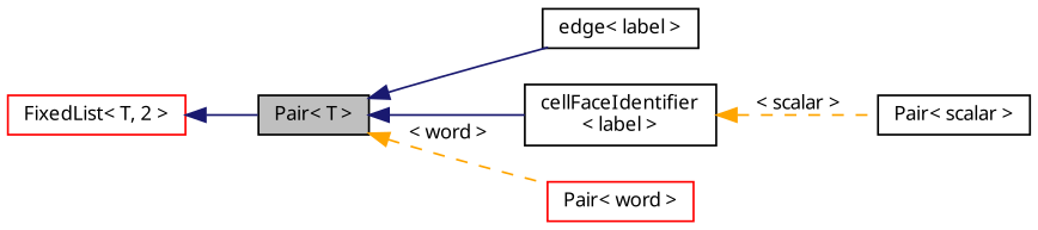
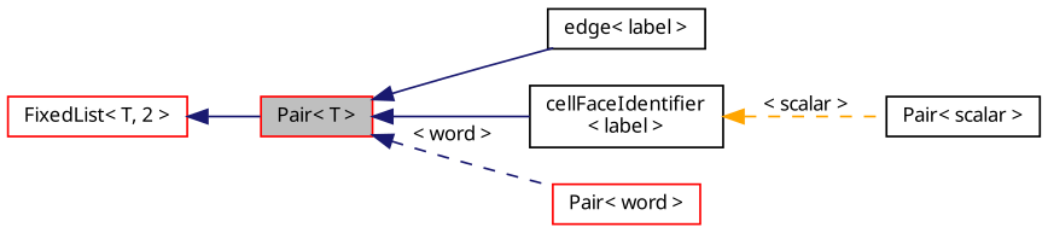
  digraph {
    fontname="Noto Sans"
    rankdir=LR
    node [color=black fontname="Noto Sans" fontsize=10 shape=record]
    edge [color=midnightblue dir=back fontname="Noto Sans" fontsize=10 labelfontname=Helvetica labelfontsize=10 style=solid]
-   n1 [fillcolor=grey75 fontcolor=black height=0.2 label="Pair\< T \>" style=filled width=0.4]
+   n1 [color=red fillcolor=grey75 fontcolor=black height=0.2 label="Pair\< T \>" style=filled width=0.4]
    n2 [height=0.2 label="edge\< label \>" width=0.4]
    n3 [height=0.2 label="cellFaceIdentifier\l\< label \>" width=0.4]
    n4 [color=red height=0.2 label="Pair\< word \>" width=0.4]
    n5 [height=0.2 label="Pair\< scalar \>" width=0.4]
    n6 [color=red height=0.2 label="FixedList\< T, 2 \>" width=0.4]
    n1 -> n2
    n1 -> n3
-   n1 -> n4 [color=orange label=" \< word \>" style=dashed]
+   n1 -> n4 [label=" \< word \>" style=dashed]
    n3 -> n5 [color=orange label=" \< scalar \>" style=dashed]
    n6 -> n1
  }
